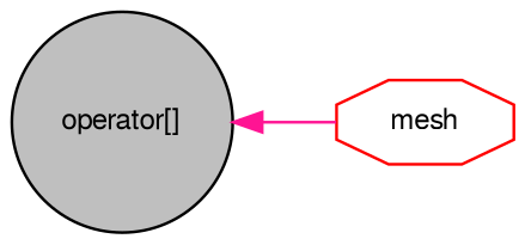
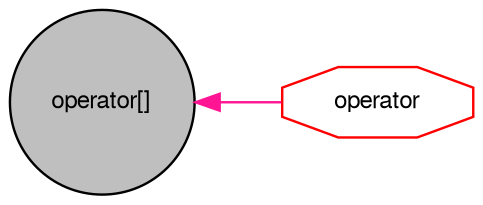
  digraph {
    rankdir=LR
    node [fontname=FreeSans fontsize=10]
    n1 [color=black fillcolor=grey75 fontcolor=black height=0.2 label="operator[]" shape=circle style=filled width=0.4]
-   n2 [color=red height=0.2 label=mesh shape=octagon width=0.4]
+   n2 [color=red height=0.2 label=operator shape=octagon width=0.4]
    n1 -> n2 [color=deeppink dir=back fontname=FreeSans fontsize=10 labelfontname=FreeSans labelfontsize=10 style=solid]
  }
